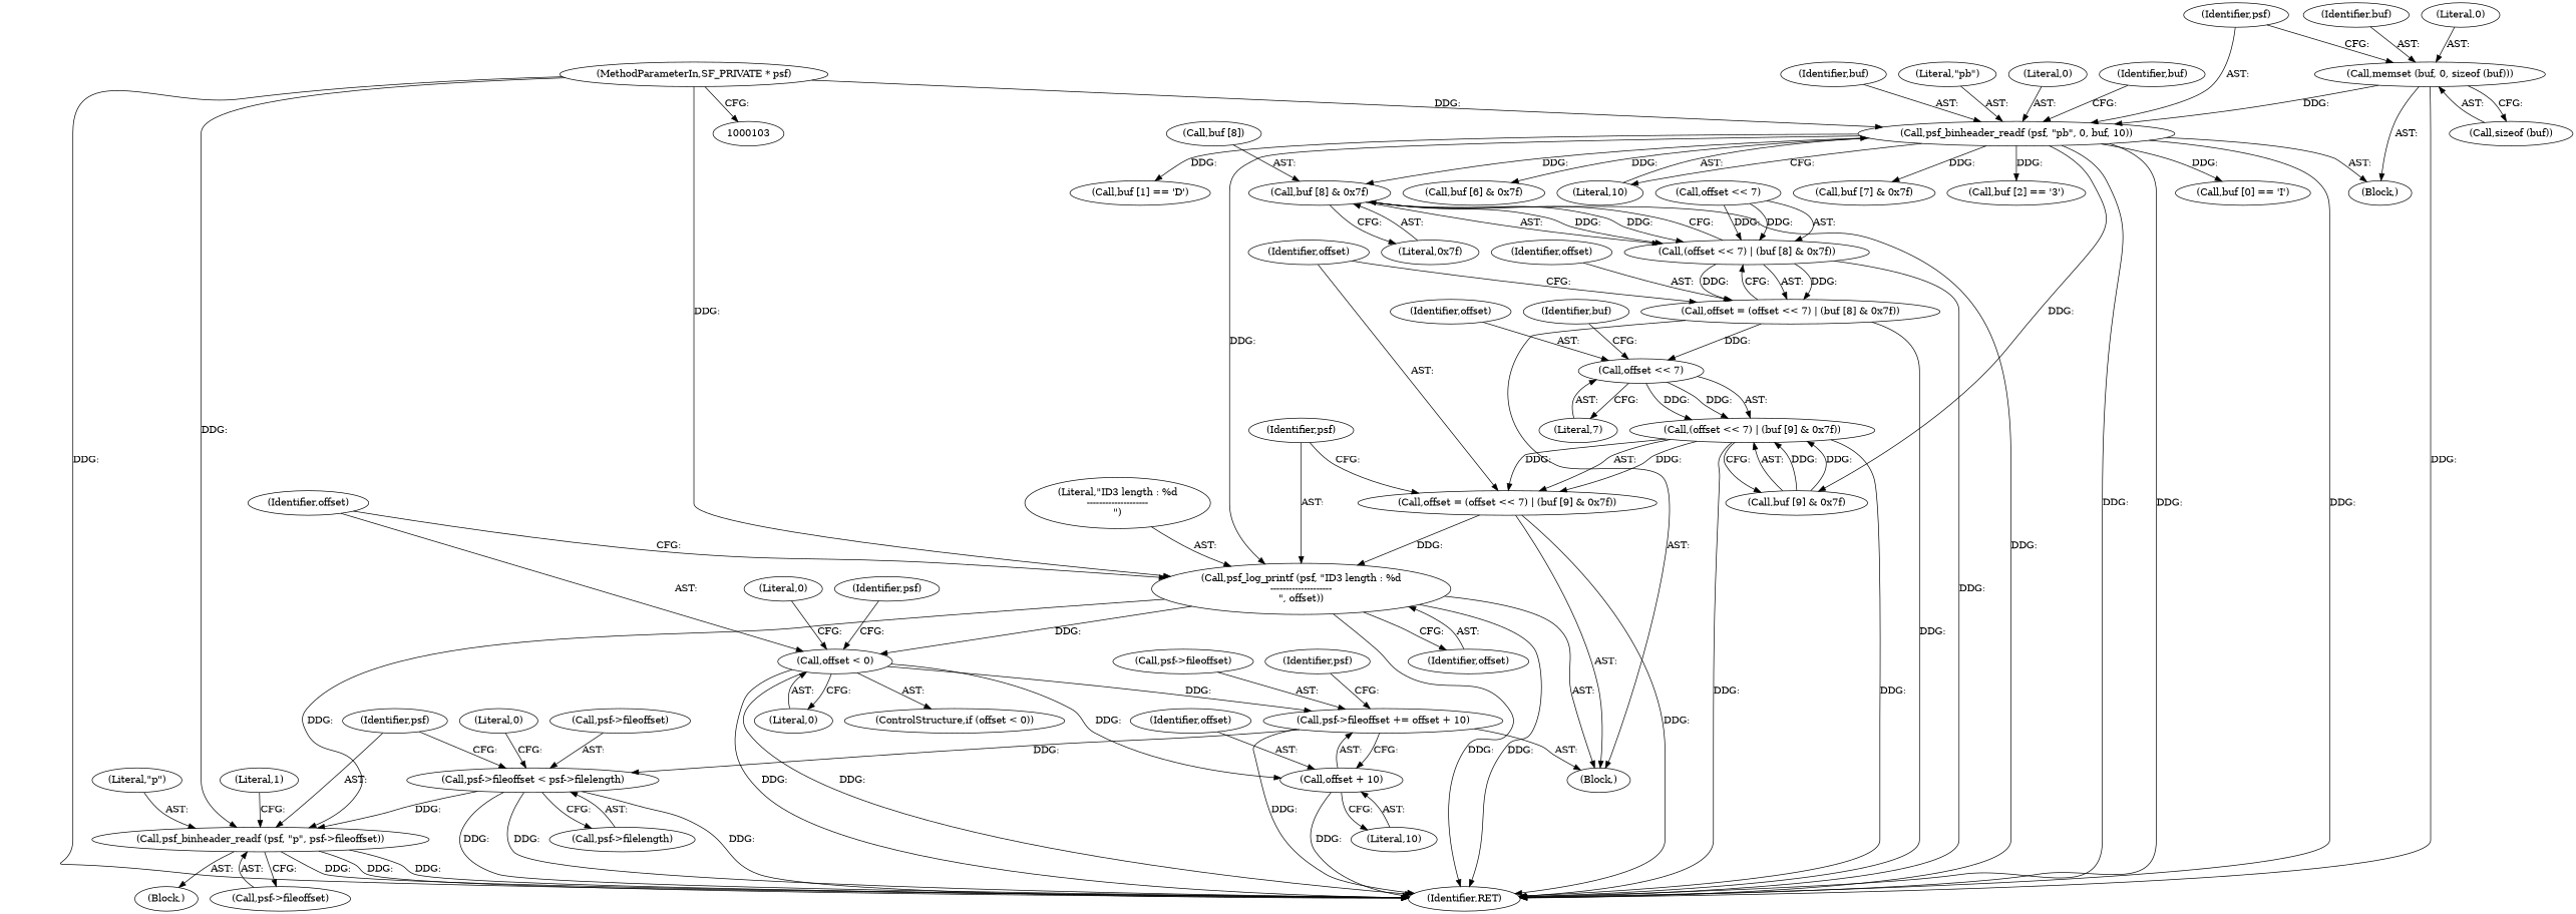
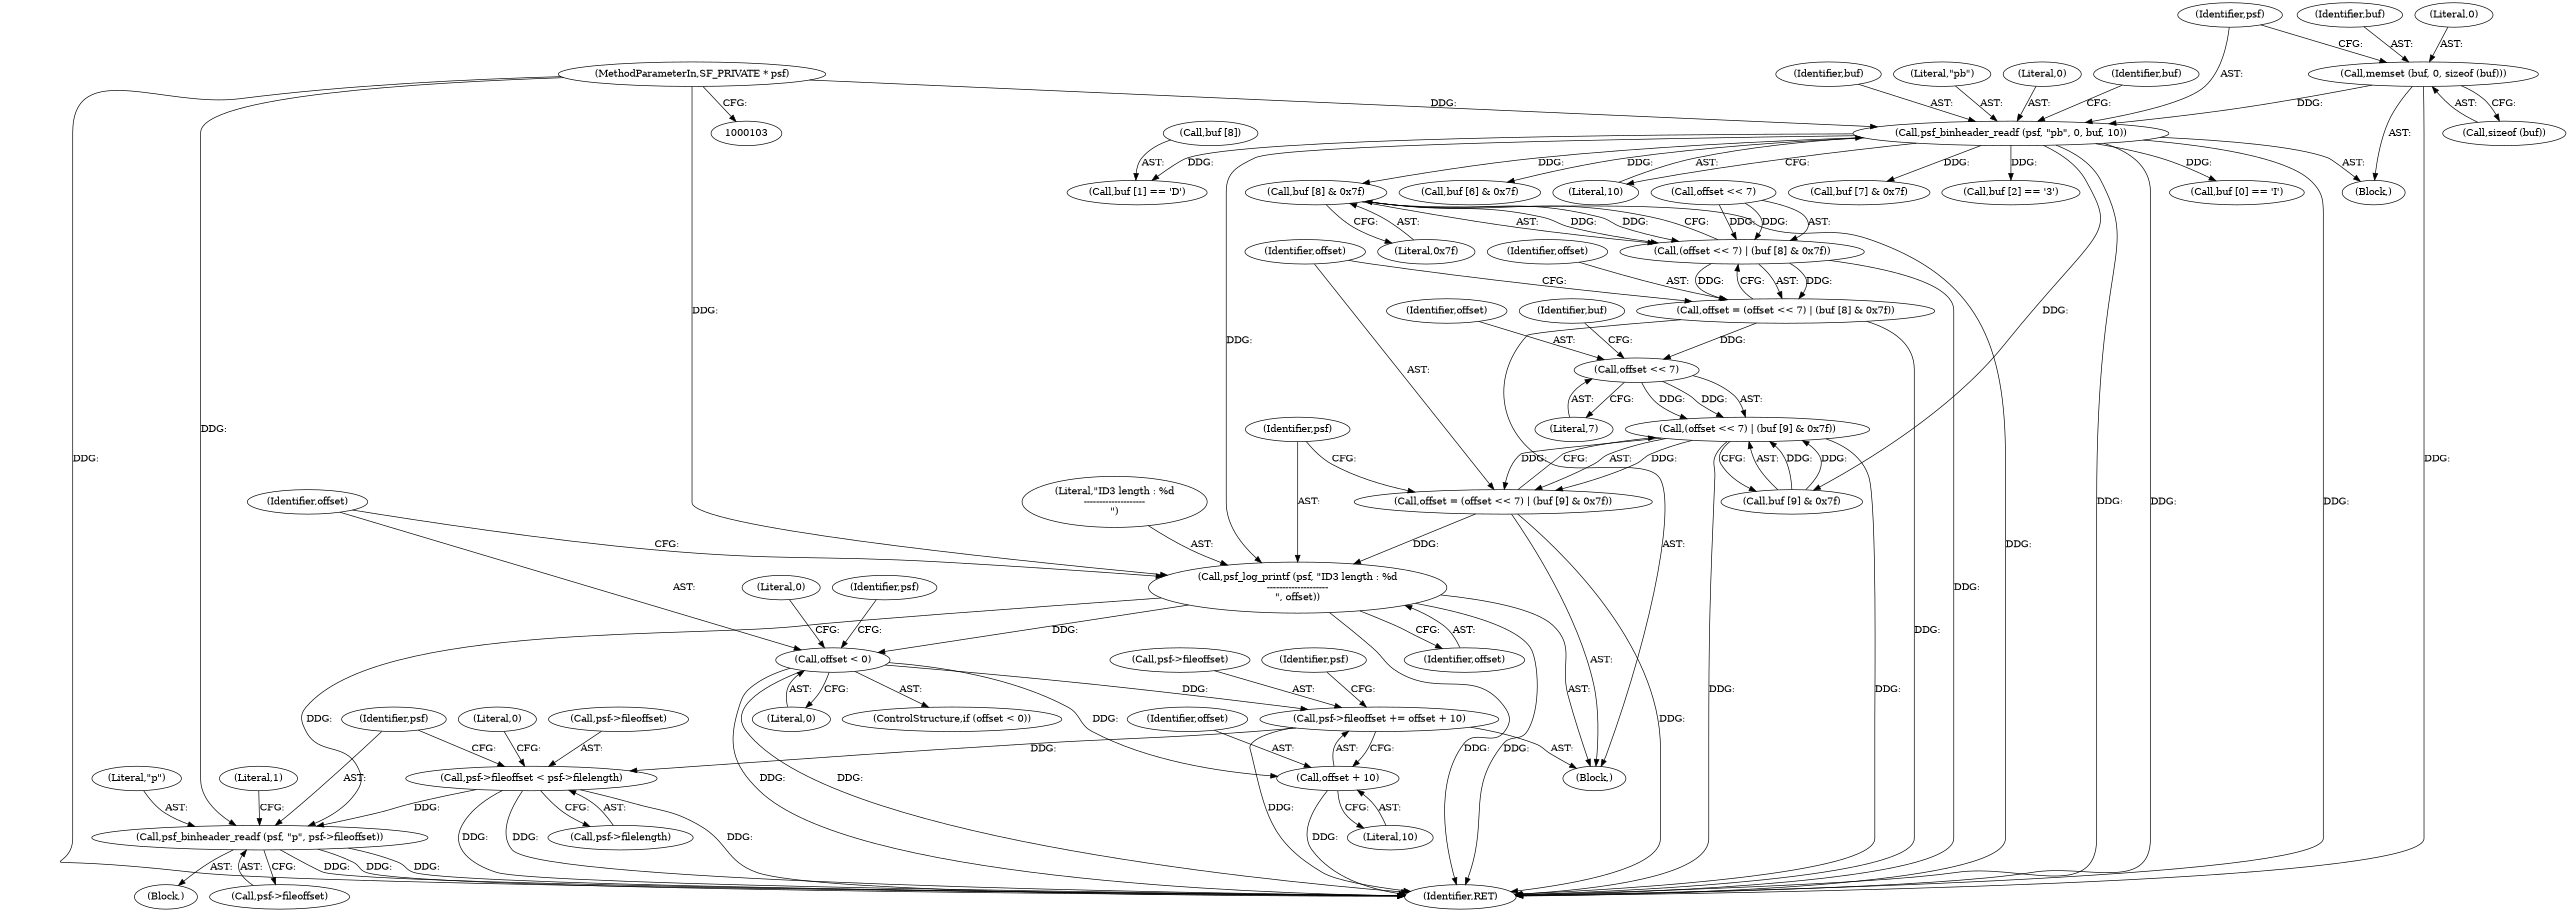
  digraph {
    n1 [label="(Call,buf [8] & 0x7f)"]
    n2 [label="(Call,(offset << 7) | (buf [8] & 0x7f))"]
    n3 [label="(Identifier,RET)"]
    n4 [label="(Literal,0x7f)"]
    n5 [label="(Call,offset = (offset << 7) | (buf [8] & 0x7f))"]
    n6 [label="(Call,psf_binheader_readf (psf, \"pb\", 0, buf, 10))"]
    n7 [label="(Call,psf_log_printf (psf, \"ID3 length : %d\n--------------------\n\", offset))"]
    n8 [label="(Call,buf [6] & 0x7f)"]
    n9 [label="(Call,buf [1] == 'D')"]
    n10 [label="(Call,buf [9] & 0x7f)"]
    n11 [label="(Call,buf [7] & 0x7f)"]
    n12 [label="(Call,buf [2] == '3')"]
    n13 [label="(Block,)"]
    n14 [label="(Literal,10)"]
    n15 [label="(Call,buf [0] == 'I')"]
    n16 [label="(Call,psf_binheader_readf (psf, \"p\", psf->fileoffset))"]
    n17 [label="(Block,)"]
    n18 [label="(Call,offset < 0)"]
    n19 [label="(Identifier,offset)"]
    n20 [label="(Call,(offset << 7) | (buf [9] & 0x7f))"]
    n21 [label="(MethodParameterIn,SF_PRIVATE * psf)"]
    1000103
    n23 [label="(Call,psf->fileoffset)"]
    n24 [label="(Block,)"]
    n25 [label="(Call,memset (buf, 0, sizeof (buf)))"]
    n26 [label="(Call,sizeof (buf))"]
    n27 [label="(Call,offset << 7)"]
    n28 [label="(Literal,7)"]
    n29 [label="(Call,offset = (offset << 7) | (buf [9] & 0x7f))"]
    n30 [label="(Call,psf->fileoffset += offset + 10)"]
    n31 [label="(Call,offset + 10)"]
    n32 [label="(ControlStructure,if (offset < 0))"]
    n33 [label="(Literal,0)"]
    n34 [label="(Call,psf->fileoffset < psf->filelength)"]
    n35 [label="(Literal,10)"]
    n36 [label="(Call,psf->filelength)"]
    n37 [label="(Call,psf->fileoffset)"]
    n38 [label="(Identifier,buf)"]
    n39 [label="(Identifier,psf)"]
    n40 [label="(Identifier,buf)"]
    n41 [label="(Literal,\"pb\")"]
    n42 [label="(Identifier,psf)"]
    n43 [label="(Literal,\"ID3 length : %d\n--------------------\n\")"]
    n44 [label="(Literal,\"p\")"]
    n45 [label="(Literal,0)"]
    n46 [label="(Literal,1)"]
    n47 [label="(Literal,0)"]
    n48 [label="(Identifier,buf)"]
    n49 [label="(Identifier,psf)"]
    n50 [label="(Identifier,psf)"]
    n51 [label="(Literal,0)"]
    n52 [label="(Identifier,offset)"]
    n53 [label="(Identifier,offset)"]
    n54 [label="(Identifier,psf)"]
    n55 [label="(Literal,0)"]
    n56 [label="(Identifier,offset)"]
    n57 [label="(Identifier,offset)"]
    n58 [label="(Call,psf->fileoffset)"]
    n59 [label="(Identifier,buf)"]
    n60 [label="(Call,offset << 7)"]
    n61 [label="(Identifier,offset)"]
    n62 [label="(Call,buf [8])"]
    n1 -> n2 [label="AST: "]
    n1 -> n2 [label="DDG: "]
    n1 -> n2 [label="DDG: "]
    n1 -> n3 [label="DDG: "]
    n1 -> n4 [label="CFG: "]
    n2 -> n1 [label="CFG: "]
    n2 -> n3 [label="DDG: "]
    n2 -> n5 [label="AST: "]
    n2 -> n5 [label="DDG: "]
    n2 -> n5 [label="DDG: "]
    n4 -> n1 [label="AST: "]
    n5 -> n2 [label="CFG: "]
    n5 -> n3 [label="DDG: "]
    n5 -> n17 [label="AST: "]
    n5 -> n27 [label="DDG: "]
    n6 -> n1 [label="DDG: "]
    n6 -> n3 [label="DDG: "]
    n6 -> n3 [label="DDG: "]
    n6 -> n3 [label="DDG: "]
    n6 -> n7 [label="DDG: "]
    n6 -> n8 [label="DDG: "]
    n6 -> n9 [label="DDG: "]
    n6 -> n10 [label="DDG: "]
    n6 -> n11 [label="DDG: "]
    n6 -> n12 [label="DDG: "]
    n6 -> n13 [label="AST: "]
    n6 -> n14 [label="CFG: "]
    n6 -> n15 [label="DDG: "]
    n7 -> n3 [label="DDG: "]
    n7 -> n3 [label="DDG: "]
    n7 -> n16 [label="DDG: "]
    n7 -> n17 [label="AST: "]
    n7 -> n18 [label="DDG: "]
    n7 -> n19 [label="CFG: "]
    n10 -> n20 [label="AST: "]
    n10 -> n20 [label="DDG: "]
    n10 -> n20 [label="DDG: "]
    n14 -> n6 [label="AST: "]
    n16 -> n3 [label="DDG: "]
    n16 -> n3 [label="DDG: "]
    n16 -> n3 [label="DDG: "]
    n16 -> n23 [label="CFG: "]
    n16 -> n24 [label="AST: "]
    n18 -> n3 [label="DDG: "]
    n18 -> n3 [label="DDG: "]
    n18 -> n30 [label="DDG: "]
    n18 -> n31 [label="DDG: "]
    n18 -> n32 [label="AST: "]
    n18 -> n33 [label="CFG: "]
    n19 -> n7 [label="AST: "]
    n20 -> n3 [label="DDG: "]
    n20 -> n3 [label="DDG: "]
    n20 -> n10 [label="CFG: "]
    n20 -> n29 [label="AST: "]
    n20 -> n29 [label="DDG: "]
    n20 -> n29 [label="DDG: "]
    n21 -> n3 [label="DDG: "]
    n21 -> n6 [label="DDG: "]
    n21 -> n7 [label="DDG: "]
    n21 -> n16 [label="DDG: "]
    n21 -> 1000103 [label="CFG: "]
    n23 -> n16 [label="AST: "]
    n25 -> n3 [label="DDG: "]
    n25 -> n6 [label="DDG: "]
    n25 -> n13 [label="AST: "]
    n25 -> n26 [label="CFG: "]
    n26 -> n25 [label="AST: "]
    n27 -> n20 [label="AST: "]
    n27 -> n20 [label="DDG: "]
    n27 -> n20 [label="DDG: "]
    n27 -> n28 [label="CFG: "]
    n28 -> n27 [label="AST: "]
    n29 -> n3 [label="DDG: "]
    n29 -> n7 [label="DDG: "]
    n29 -> n17 [label="AST: "]
+   n29 -> n20 [label="CFG: "]
    n30 -> n3 [label="DDG: "]
    n30 -> n17 [label="AST: "]
    n30 -> n31 [label="CFG: "]
    n30 -> n34 [label="DDG: "]
    n31 -> n3 [label="DDG: "]
    n31 -> n30 [label="AST: "]
    n31 -> n35 [label="CFG: "]
    n33 -> n18 [label="AST: "]
    n34 -> n3 [label="DDG: "]
    n34 -> n3 [label="DDG: "]
    n34 -> n3 [label="DDG: "]
    n34 -> n16 [label="DDG: "]
    n34 -> n36 [label="CFG: "]
    n35 -> n31 [label="AST: "]
    n36 -> n34 [label="AST: "]
    n37 -> n34 [label="AST: "]
    n38 -> n6 [label="CFG: "]
    n39 -> n6 [label="AST: "]
    n39 -> n25 [label="CFG: "]
    n40 -> n6 [label="AST: "]
    n41 -> n6 [label="AST: "]
    n42 -> n7 [label="AST: "]
    n42 -> n29 [label="CFG: "]
    n43 -> n7 [label="AST: "]
    n44 -> n16 [label="AST: "]
    n45 -> n18 [label="CFG: "]
    n46 -> n16 [label="CFG: "]
    n47 -> n34 [label="CFG: "]
    n48 -> n25 [label="AST: "]
    n49 -> n16 [label="AST: "]
    n49 -> n34 [label="CFG: "]
    n50 -> n30 [label="CFG: "]
    n51 -> n25 [label="AST: "]
    n52 -> n31 [label="AST: "]
    n53 -> n27 [label="AST: "]
    n54 -> n18 [label="CFG: "]
    n55 -> n6 [label="AST: "]
    n56 -> n5 [label="AST: "]
    n57 -> n7 [label="CFG: "]
    n57 -> n18 [label="AST: "]
    n58 -> n30 [label="AST: "]
    n59 -> n27 [label="CFG: "]
    n60 -> n2 [label="AST: "]
    n60 -> n2 [label="DDG: "]
    n60 -> n2 [label="DDG: "]
    n61 -> n5 [label="CFG: "]
    n61 -> n29 [label="AST: "]
-   n62 -> n1 [label="AST: "]
+   n62 -> n9 [label="AST: "]
  }
